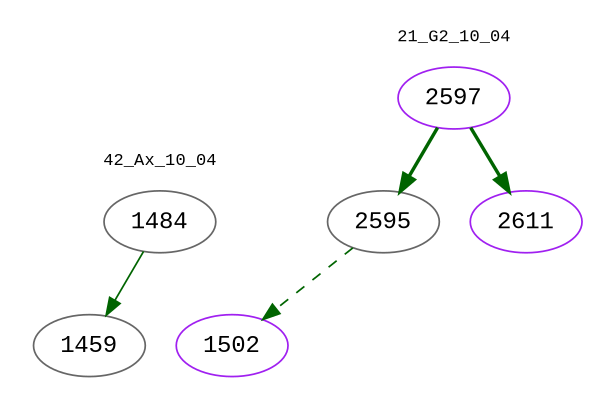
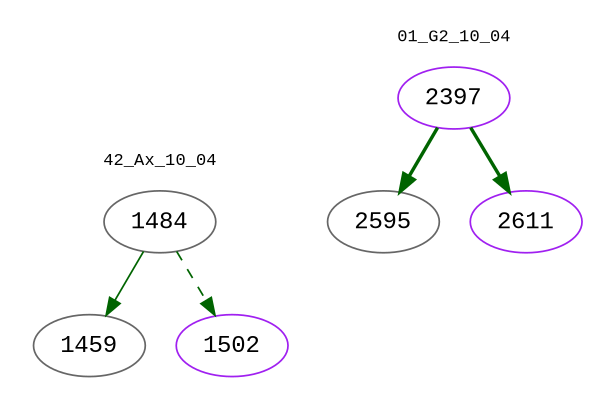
  digraph {
    fontname="Liberation Mono"
    node [color=gray40 fontname="Liberation Mono"]
    edge [color=darkgreen fontname="Liberation Mono" style=bold]
    n1 [label=1484]
    n2 [label=1459]
    n3 [color=purple label=1502]
-   n4 [color=purple label=2597]
+   n4 [color=purple label=2397]
    n5 [label=2595]
    n6 [color=purple label=2611]
    subgraph cluster_1 {
      color=white
      fontsize=10
      label="42_Ax_10_04"
      n1
      n2
      n3
    }
    subgraph cluster_2 {
      color=white
      fontsize=10
-     label="21_G2_10_04"
+     label="01_G2_10_04"
      n4
      n5
      n6
    }
    n1 -> n2 [style=solid]
-   n5 -> n3 [style=dashed]
+   n1 -> n3 [style=dashed]
    n4 -> n5
    n4 -> n6
  }
